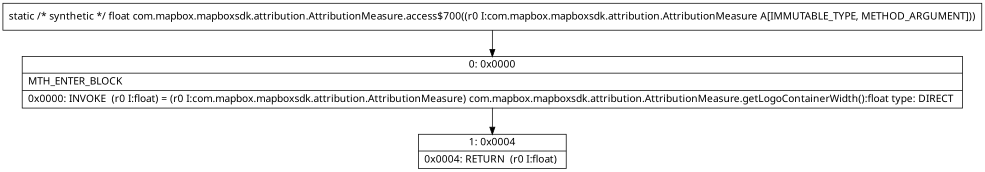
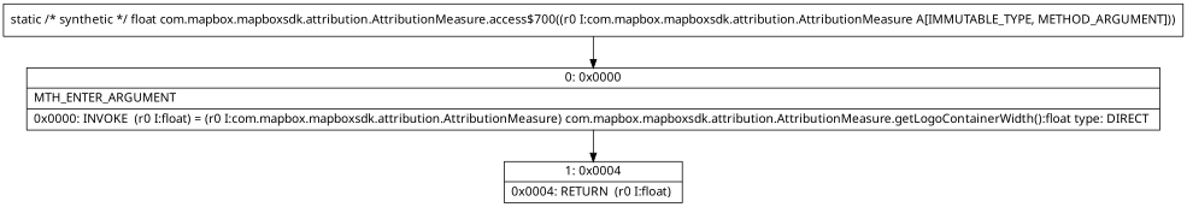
  digraph {
    fontname="Noto Sans"
    node [shape=record fontname="Noto Sans"]
    edge [fontname="Noto Sans"]
-   n1 [label="{0\:\ 0x0000|MTH_ENTER_BLOCK\l|0x0000: INVOKE  (r0 I:float) = (r0 I:com.mapbox.mapboxsdk.attribution.AttributionMeasure) com.mapbox.mapboxsdk.attribution.AttributionMeasure.getLogoContainerWidth():float type: DIRECT \l}"]
+   n1 [label="{0\:\ 0x0000|MTH_ENTER_ARGUMENT\l|0x0000: INVOKE  (r0 I:float) = (r0 I:com.mapbox.mapboxsdk.attribution.AttributionMeasure) com.mapbox.mapboxsdk.attribution.AttributionMeasure.getLogoContainerWidth():float type: DIRECT \l}"]
    n2 [label="{1\:\ 0x0004|0x0004: RETURN  (r0 I:float) \l}"]
    n3 [label="{static \/* synthetic *\/ float com.mapbox.mapboxsdk.attribution.AttributionMeasure.access$700((r0 I:com.mapbox.mapboxsdk.attribution.AttributionMeasure A[IMMUTABLE_TYPE, METHOD_ARGUMENT])) }"]
    n1 -> n2
    n3 -> n1
  }
